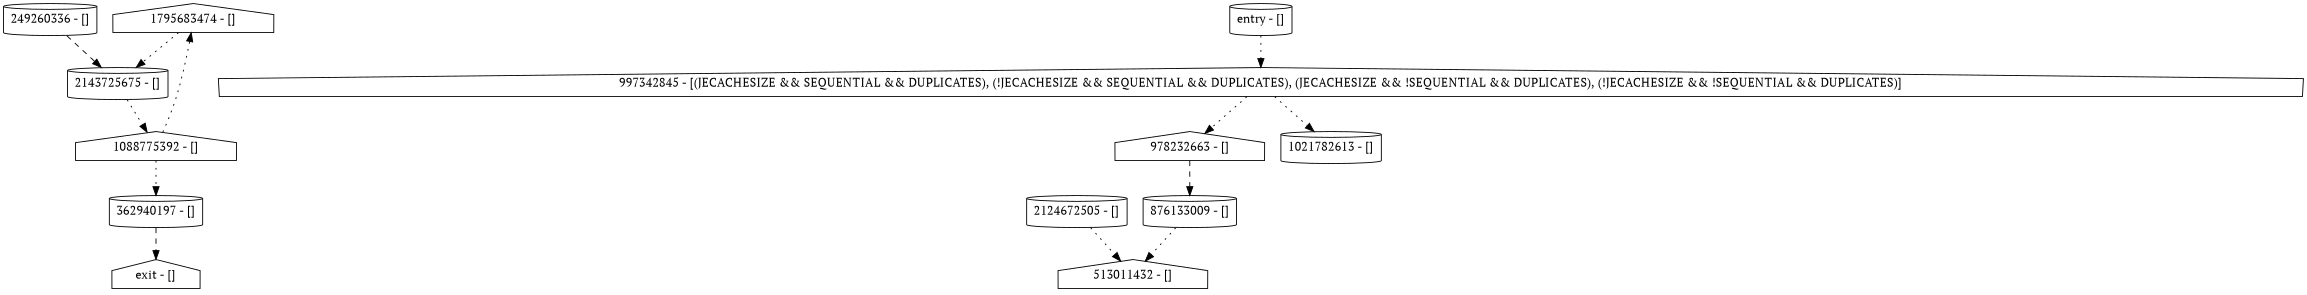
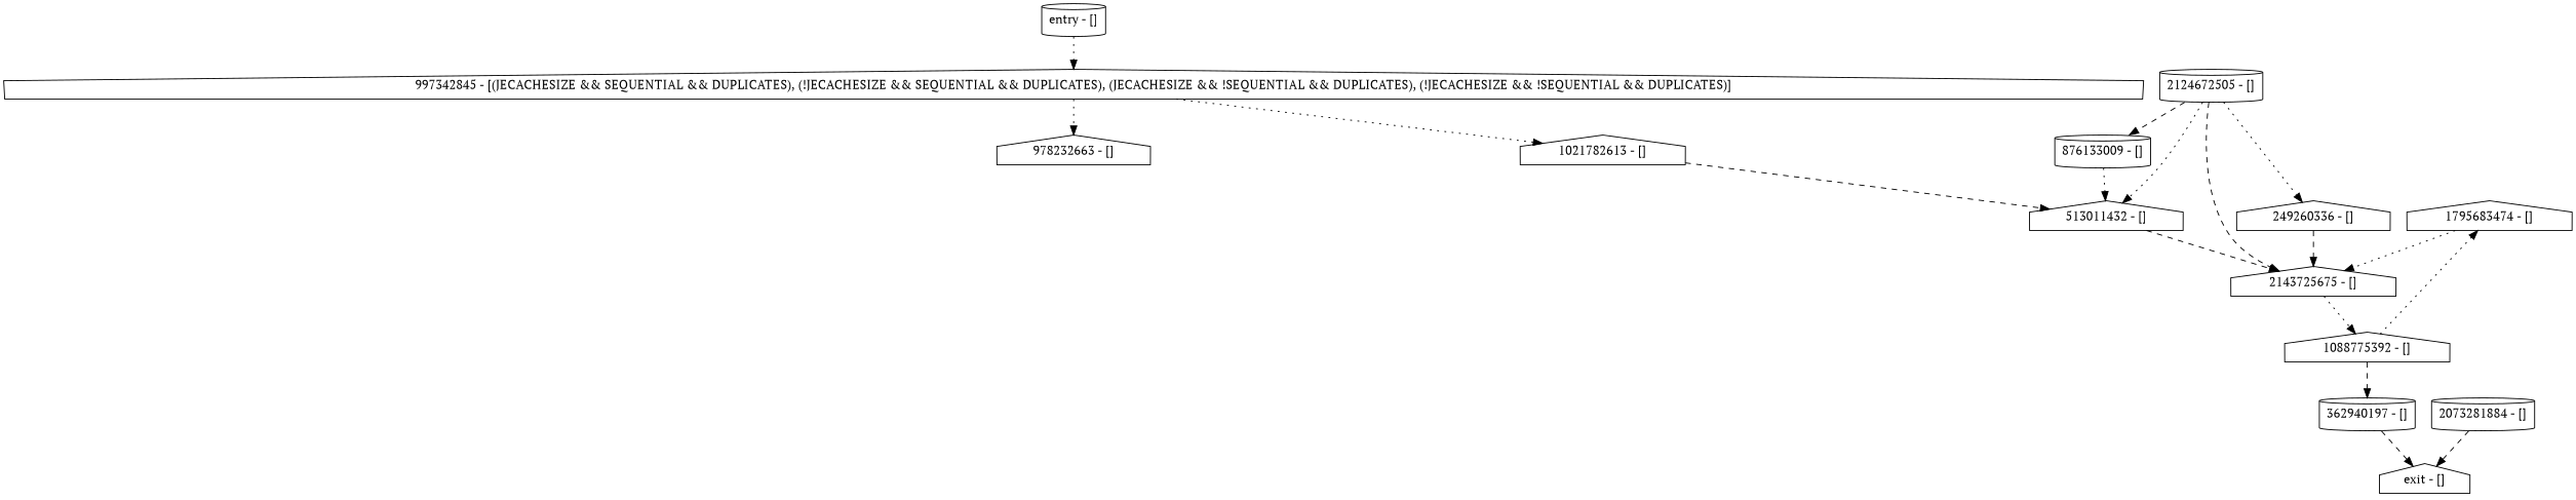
  digraph {
    fontname="PT Serif"
    node [fontname="PT Serif" shape=house]
    edge [fontname="PT Serif" style=dotted]
    n1 [label="1795683474 - []"]
-   n2 [label="2143725675 - []" shape=cylinder]
+   n2 [label="2143725675 - []"]
    n3 [label="1088775392 - []"]
    n4 [label="362940197 - []" shape=cylinder]
    n5 [label="exit - []"]
+   n6 [label="2073281884 - []" shape=cylinder]
    n7 [label="997342845 - [(JECACHESIZE && SEQUENTIAL && DUPLICATES), (!JECACHESIZE && SEQUENTIAL && DUPLICATES), (JECACHESIZE && !SEQUENTIAL && DUPLICATES), (!JECACHESIZE && !SEQUENTIAL && DUPLICATES)]"]
    n8 [label="978232663 - []"]
-   n9 [label="1021782613 - []" shape=cylinder]
+   n9 [label="1021782613 - []"]
    n10 [label="876133009 - []" shape=cylinder]
    n11 [label="513011432 - []"]
    n12 [label="2124672505 - []" shape=cylinder]
-   n13 [label="249260336 - []" shape=cylinder]
+   n13 [label="249260336 - []"]
    n14 [label="entry - []" shape=cylinder]
    n1 -> n2
    n2 -> n3
    n3 -> n1
-   n3 -> n4
+   n3 -> n4 [style=dashed]
    n4 -> n5 [style=dashed]
+   n6 -> n5 [style=dashed]
    n7 -> n8
    n7 -> n9
-   n8 -> n10 [style=dashed]
+   n12 -> n10 [style=dashed]
+   n9 -> n11 [style=dashed]
    n10 -> n11
+   n11 -> n2 [style=dashed]
+   n12 -> n2 [style=dashed]
    n12 -> n11
+   n12 -> n13
    n13 -> n2 [style=dashed]
    n14 -> n7
  }
